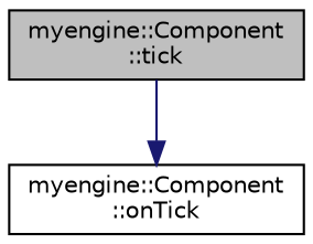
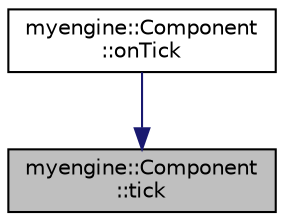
  digraph {
    rankdir=TB
    node [color=black fontname=Helvetica fontsize=10 shape=record style=filled]
    n1 [fillcolor=grey75 fontcolor=black height=0.2 label="myengine::Component\l::tick" width=0.4]
    n2 [fillcolor=white height=0.2 label="myengine::Component\l::onTick" width=0.4]
-   n1 -> n2 [color=midnightblue fontname=Helvetica fontsize=10 labelfontname=Helvetica labelfontsize=10 style=solid]
+   n2 -> n1 [color=midnightblue fontname=Helvetica fontsize=10 labelfontname=Helvetica labelfontsize=10 style=solid]
  }
